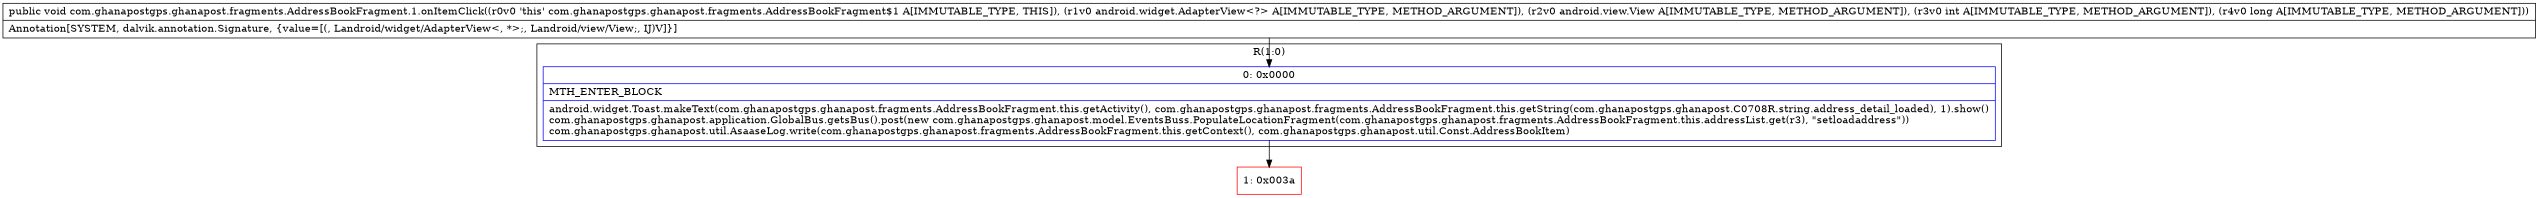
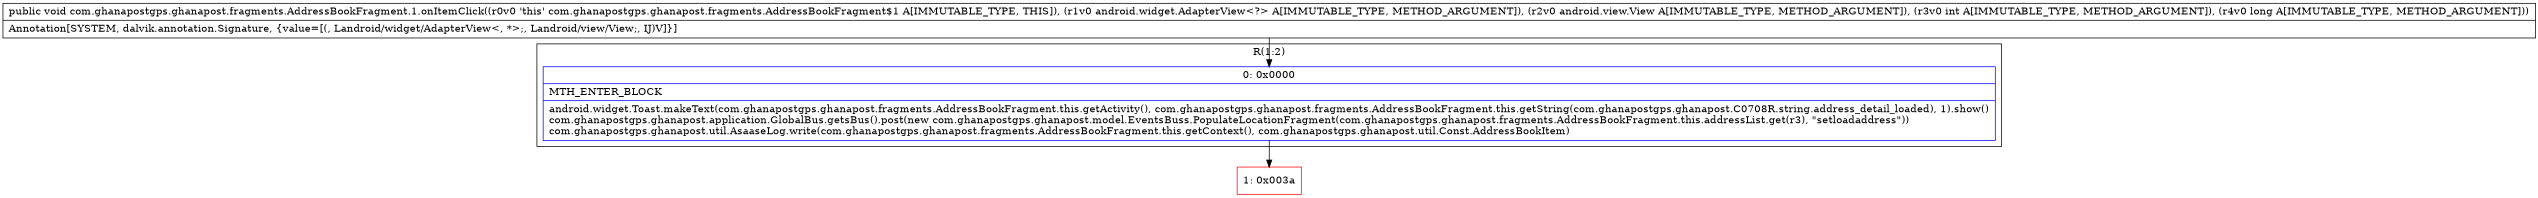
  digraph {
    node [shape=record]
    n1 [color=blue label="{0\:\ 0x0000|MTH_ENTER_BLOCK\l|android.widget.Toast.makeText(com.ghanapostgps.ghanapost.fragments.AddressBookFragment.this.getActivity(), com.ghanapostgps.ghanapost.fragments.AddressBookFragment.this.getString(com.ghanapostgps.ghanapost.C0708R.string.address_detail_loaded), 1).show()\lcom.ghanapostgps.ghanapost.application.GlobalBus.getsBus().post(new com.ghanapostgps.ghanapost.model.EventsBuss.PopulateLocationFragment(com.ghanapostgps.ghanapost.fragments.AddressBookFragment.this.addressList.get(r3), \"setloadaddress\"))\lcom.ghanapostgps.ghanapost.util.AsaaseLog.write(com.ghanapostgps.ghanapost.fragments.AddressBookFragment.this.getContext(), com.ghanapostgps.ghanapost.util.Const.AddressBookItem)\l}"]
    n2 [color=red label="{1\:\ 0x003a}"]
    n3 [label="{public void com.ghanapostgps.ghanapost.fragments.AddressBookFragment.1.onItemClick((r0v0 'this' com.ghanapostgps.ghanapost.fragments.AddressBookFragment$1 A[IMMUTABLE_TYPE, THIS]), (r1v0 android.widget.AdapterView\<?\> A[IMMUTABLE_TYPE, METHOD_ARGUMENT]), (r2v0 android.view.View A[IMMUTABLE_TYPE, METHOD_ARGUMENT]), (r3v0 int A[IMMUTABLE_TYPE, METHOD_ARGUMENT]), (r4v0 long A[IMMUTABLE_TYPE, METHOD_ARGUMENT]))  | Annotation[SYSTEM, dalvik.annotation.Signature, \{value=[(, Landroid\/widget\/AdapterView\<, *\>;, Landroid\/view\/View;, IJ)V]\}]\l}"]
    subgraph cluster_1 {
-     label="R(1:0)"
+     label="R(1:2)"
      n1
    }
    n1 -> n2
    n3 -> n1
  }
